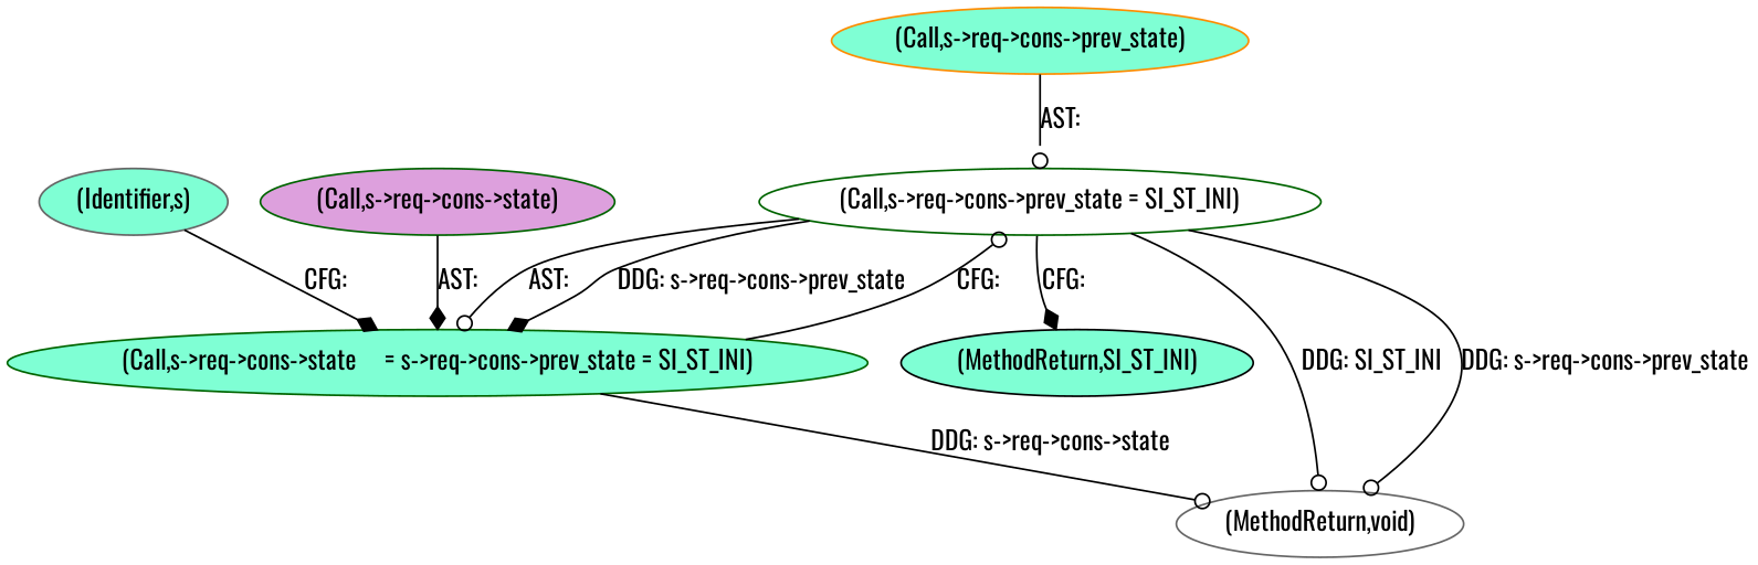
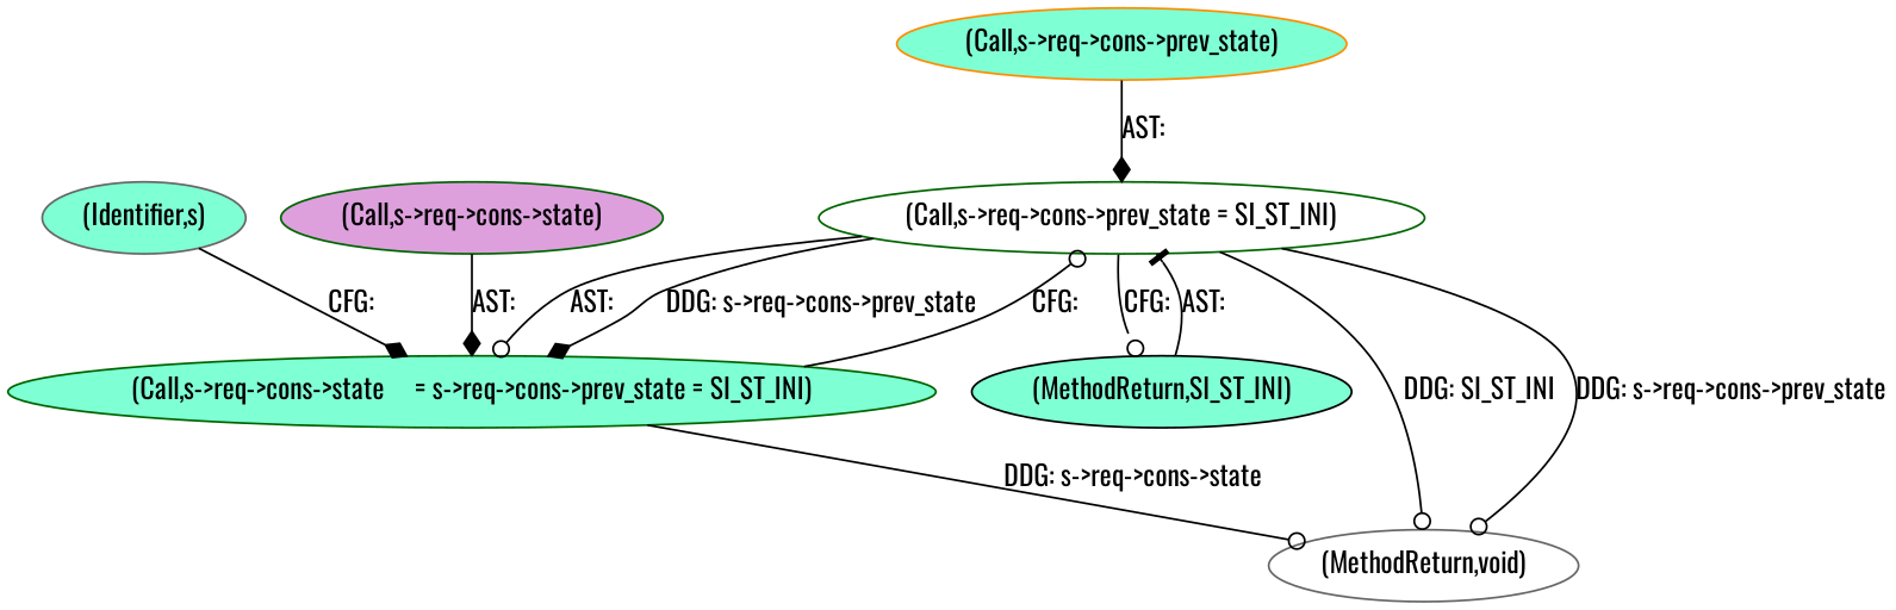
  digraph {
    fontname=Oswald
    node [color=darkgreen fillcolor=aquamarine fontname=Oswald style=filled]
    edge [arrowhead=odot fontname=Oswald]
    n1 [fillcolor=white label="(Call,s->req->cons->prev_state = SI_ST_INI)"]
    n2 [label="(Call,s->req->cons->state     = s->req->cons->prev_state = SI_ST_INI)"]
    n3 [color=black label="(MethodReturn,SI_ST_INI)"]
    n4 [color=gray40 fillcolor=white label="(MethodReturn,void)"]
    n5 [color=gray40 label="(Identifier,s)"]
    n6 [color=darkorange label="(Call,s->req->cons->prev_state)"]
    n7 [fillcolor=plum label="(Call,s->req->cons->state)"]
    n1 -> n2 [label="AST: "]
    n1 -> n2 [arrowhead=diamond label="DDG: s->req->cons->prev_state"]
-   n1 -> n3 [arrowhead=diamond label="CFG: "]
+   n1 -> n3 [label="CFG: "]
    n1 -> n4 [label="DDG: SI_ST_INI"]
    n1 -> n4 [label="DDG: s->req->cons->prev_state"]
    n2 -> n1 [label="CFG: "]
    n2 -> n4 [label="DDG: s->req->cons->state"]
+   n3 -> n1 [arrowhead=tee label="AST: "]
    n5 -> n2 [arrowhead=diamond label="CFG: "]
-   n6 -> n1 [label="AST: "]
+   n6 -> n1 [arrowhead=diamond label="AST: "]
    n7 -> n2 [arrowhead=diamond label="AST: "]
  }
